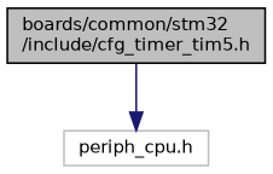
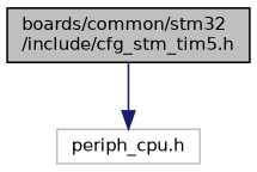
  digraph {
    fontname="DejaVu Sans"
    node [fontname="DejaVu Sans" fontsize=10 shape=record style=filled]
-   n1 [color=black fillcolor=grey75 fontcolor=black height=0.2 label="boards/common/stm32\l/include/cfg_timer_tim5.h" width=0.4]
+   n1 [color=black fillcolor=grey75 fontcolor=black height=0.2 label="boards/common/stm32\l/include/cfg_stm_tim5.h" width=0.4]
    n2 [color=grey75 fillcolor=white height=0.2 label="periph_cpu.h" width=0.4]
    n1 -> n2 [color=midnightblue fontname="DejaVu Sans" fontsize=10 labelfontname=Helvetica labelfontsize=10 style=solid]
  }
